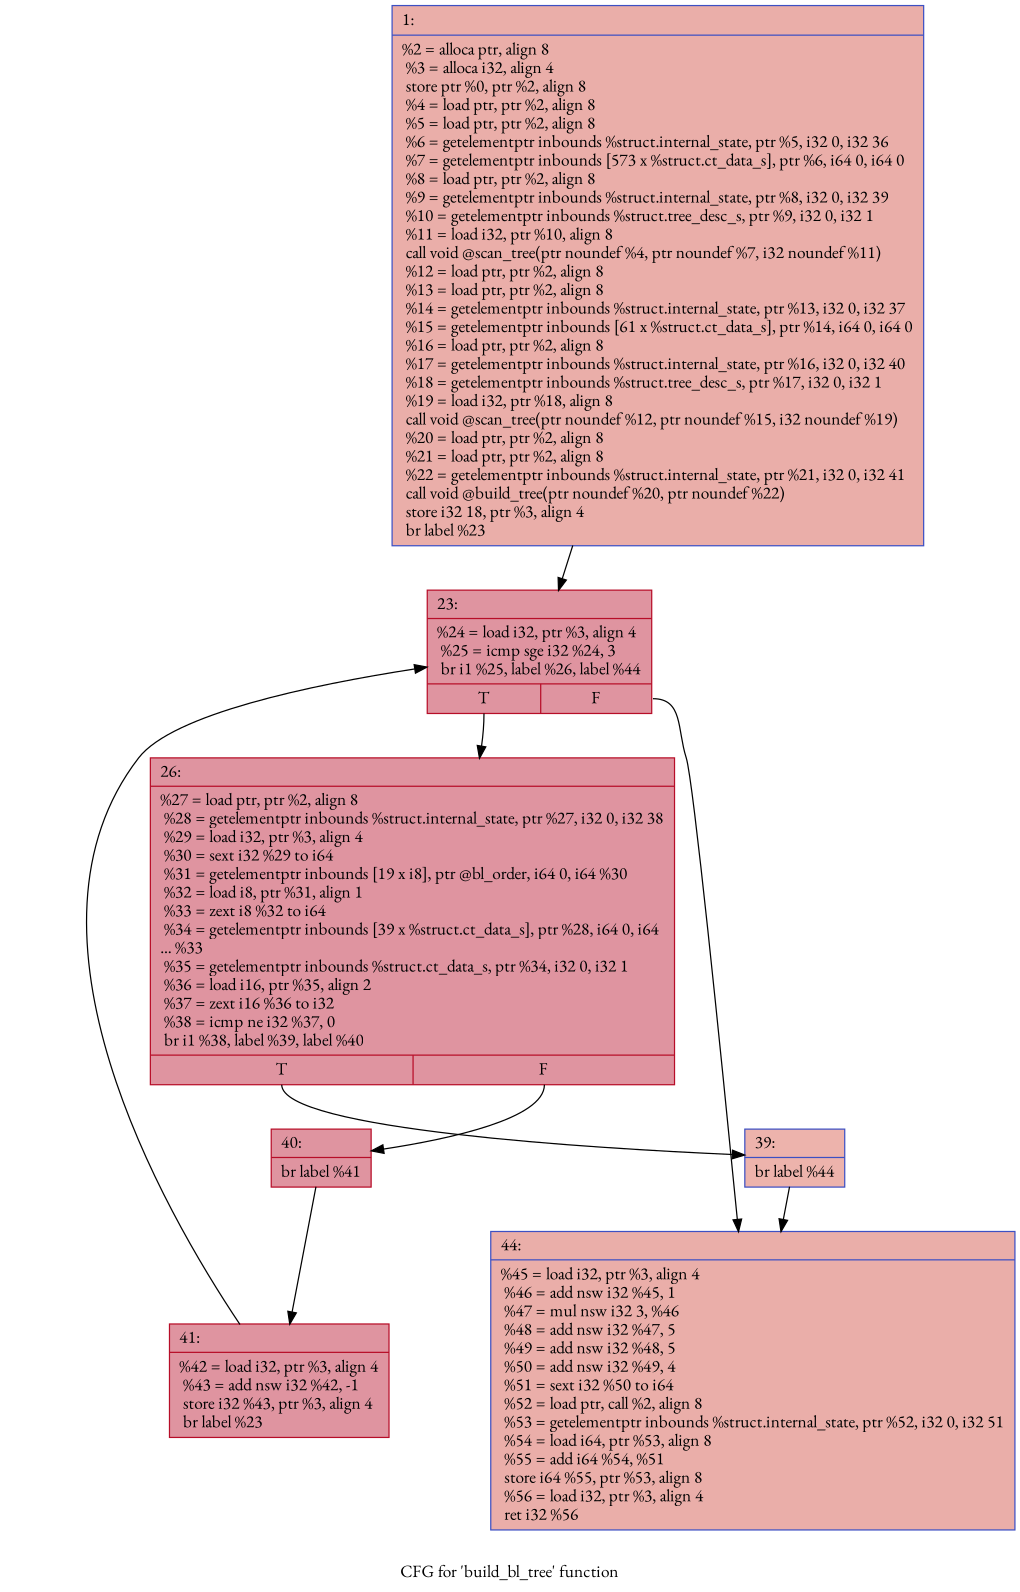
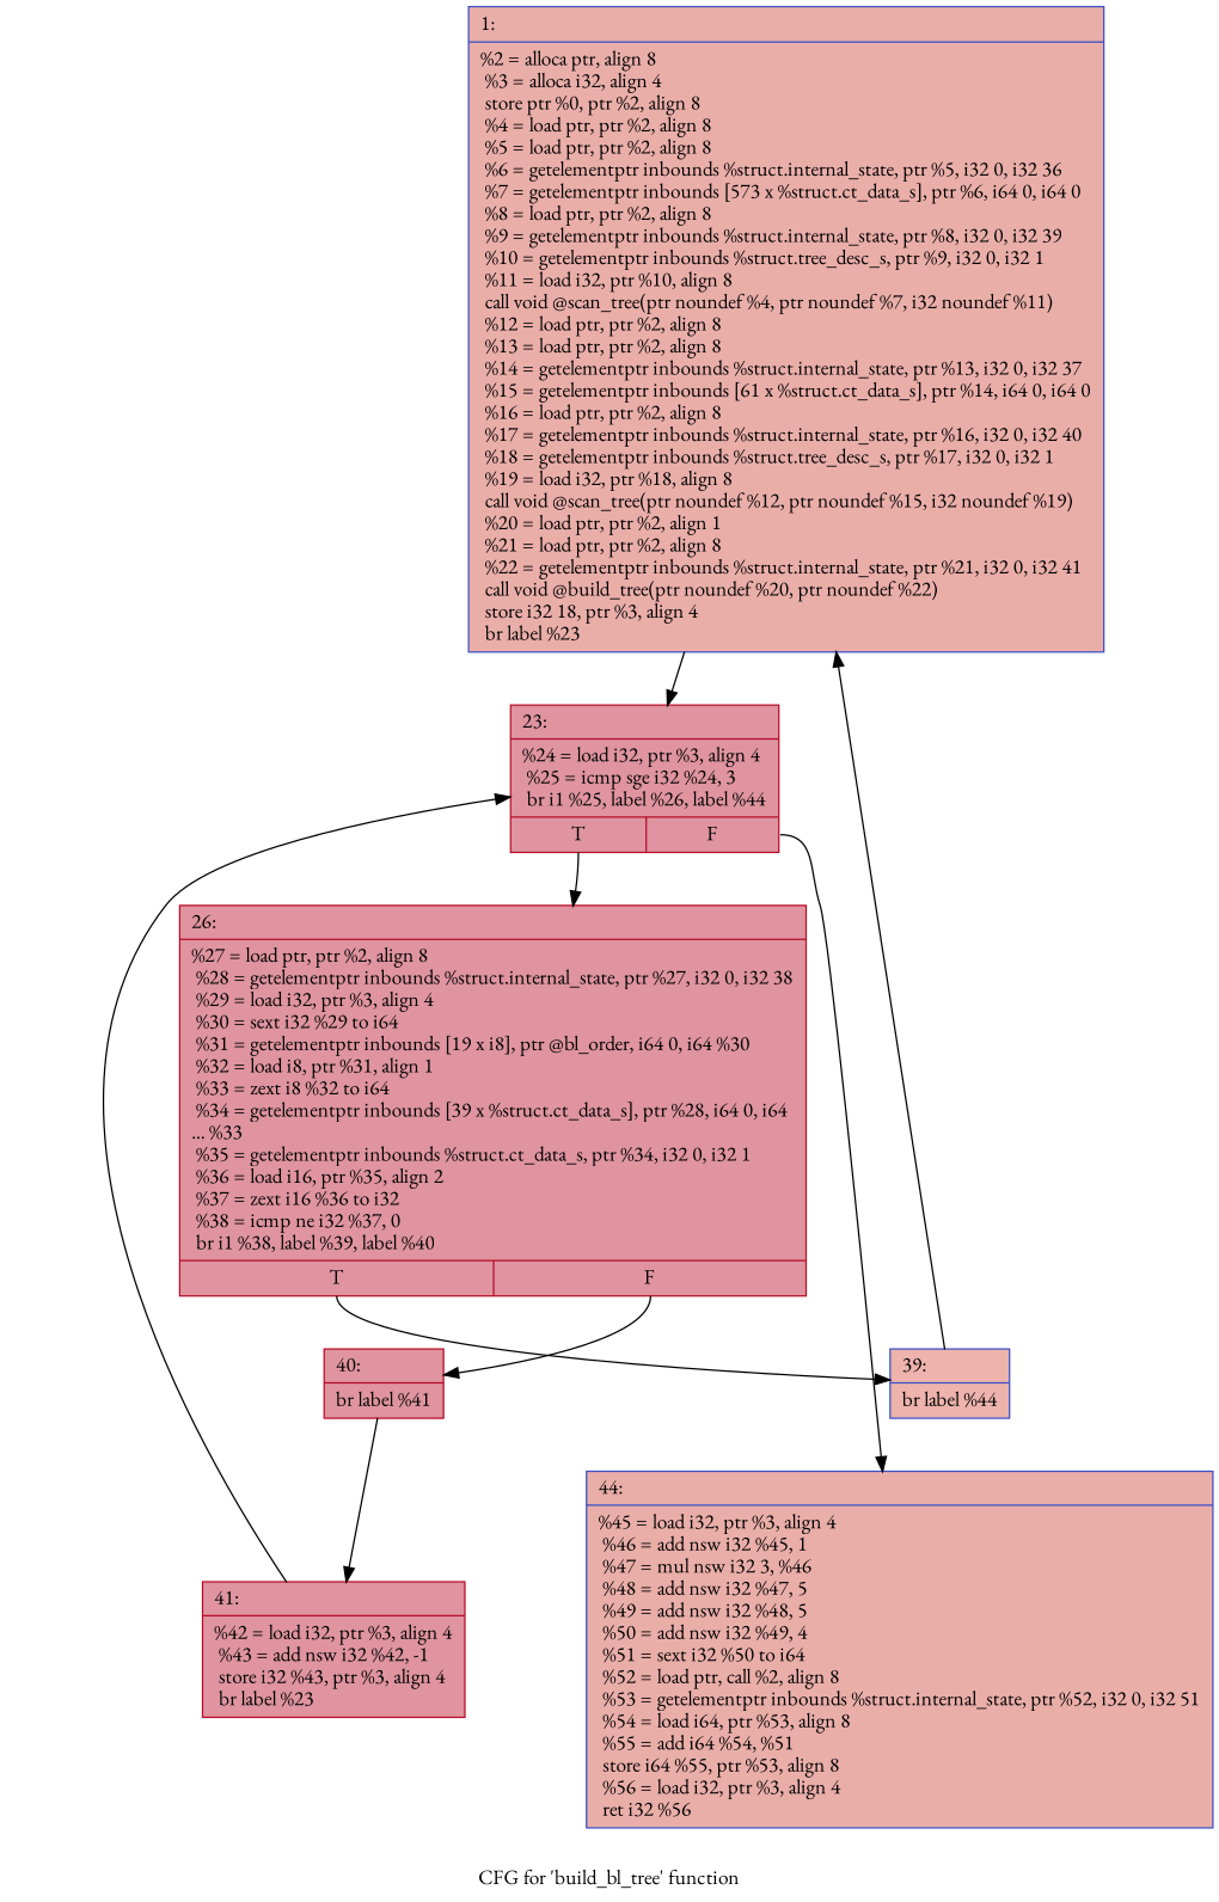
  digraph {
    fontname="EB Garamond"
    label="CFG for 'build_bl_tree' function"
    node [color="#b70d28ff" fillcolor="#b70d2870" fontname="EB Garamond" shape=record style=filled]
    edge [fontname="EB Garamond"]
-   n1 [color="#3d50c3ff" fillcolor="#d0473d70" label="{1:\l|  %2 = alloca ptr, align 8\l  %3 = alloca i32, align 4\l  store ptr %0, ptr %2, align 8\l  %4 = load ptr, ptr %2, align 8\l  %5 = load ptr, ptr %2, align 8\l  %6 = getelementptr inbounds %struct.internal_state, ptr %5, i32 0, i32 36\l  %7 = getelementptr inbounds [573 x %struct.ct_data_s], ptr %6, i64 0, i64 0\l  %8 = load ptr, ptr %2, align 8\l  %9 = getelementptr inbounds %struct.internal_state, ptr %8, i32 0, i32 39\l  %10 = getelementptr inbounds %struct.tree_desc_s, ptr %9, i32 0, i32 1\l  %11 = load i32, ptr %10, align 8\l  call void @scan_tree(ptr noundef %4, ptr noundef %7, i32 noundef %11)\l  %12 = load ptr, ptr %2, align 8\l  %13 = load ptr, ptr %2, align 8\l  %14 = getelementptr inbounds %struct.internal_state, ptr %13, i32 0, i32 37\l  %15 = getelementptr inbounds [61 x %struct.ct_data_s], ptr %14, i64 0, i64 0\l  %16 = load ptr, ptr %2, align 8\l  %17 = getelementptr inbounds %struct.internal_state, ptr %16, i32 0, i32 40\l  %18 = getelementptr inbounds %struct.tree_desc_s, ptr %17, i32 0, i32 1\l  %19 = load i32, ptr %18, align 8\l  call void @scan_tree(ptr noundef %12, ptr noundef %15, i32 noundef %19)\l  %20 = load ptr, ptr %2, align 8\l  %21 = load ptr, ptr %2, align 8\l  %22 = getelementptr inbounds %struct.internal_state, ptr %21, i32 0, i32 41\l  call void @build_tree(ptr noundef %20, ptr noundef %22)\l  store i32 18, ptr %3, align 4\l  br label %23\l}"]
+   n1 [color="#3d50c3ff" fillcolor="#d0473d70" label="{1:\l|  %2 = alloca ptr, align 8\l  %3 = alloca i32, align 4\l  store ptr %0, ptr %2, align 8\l  %4 = load ptr, ptr %2, align 8\l  %5 = load ptr, ptr %2, align 8\l  %6 = getelementptr inbounds %struct.internal_state, ptr %5, i32 0, i32 36\l  %7 = getelementptr inbounds [573 x %struct.ct_data_s], ptr %6, i64 0, i64 0\l  %8 = load ptr, ptr %2, align 8\l  %9 = getelementptr inbounds %struct.internal_state, ptr %8, i32 0, i32 39\l  %10 = getelementptr inbounds %struct.tree_desc_s, ptr %9, i32 0, i32 1\l  %11 = load i32, ptr %10, align 8\l  call void @scan_tree(ptr noundef %4, ptr noundef %7, i32 noundef %11)\l  %12 = load ptr, ptr %2, align 8\l  %13 = load ptr, ptr %2, align 8\l  %14 = getelementptr inbounds %struct.internal_state, ptr %13, i32 0, i32 37\l  %15 = getelementptr inbounds [61 x %struct.ct_data_s], ptr %14, i64 0, i64 0\l  %16 = load ptr, ptr %2, align 8\l  %17 = getelementptr inbounds %struct.internal_state, ptr %16, i32 0, i32 40\l  %18 = getelementptr inbounds %struct.tree_desc_s, ptr %17, i32 0, i32 1\l  %19 = load i32, ptr %18, align 8\l  call void @scan_tree(ptr noundef %12, ptr noundef %15, i32 noundef %19)\l  %20 = load ptr, ptr %2, align 1\l  %21 = load ptr, ptr %2, align 8\l  %22 = getelementptr inbounds %struct.internal_state, ptr %21, i32 0, i32 41\l  call void @build_tree(ptr noundef %20, ptr noundef %22)\l  store i32 18, ptr %3, align 4\l  br label %23\l}"]
    n2 [label="{23:\l|  %24 = load i32, ptr %3, align 4\l  %25 = icmp sge i32 %24, 3\l  br i1 %25, label %26, label %44\l|{<s0>T|<s1>F}}"]
    n3 [label="{26:\l|  %27 = load ptr, ptr %2, align 8\l  %28 = getelementptr inbounds %struct.internal_state, ptr %27, i32 0, i32 38\l  %29 = load i32, ptr %3, align 4\l  %30 = sext i32 %29 to i64\l  %31 = getelementptr inbounds [19 x i8], ptr @bl_order, i64 0, i64 %30\l  %32 = load i8, ptr %31, align 1\l  %33 = zext i8 %32 to i64\l  %34 = getelementptr inbounds [39 x %struct.ct_data_s], ptr %28, i64 0, i64\l... %33\l  %35 = getelementptr inbounds %struct.ct_data_s, ptr %34, i32 0, i32 1\l  %36 = load i16, ptr %35, align 2\l  %37 = zext i16 %36 to i32\l  %38 = icmp ne i32 %37, 0\l  br i1 %38, label %39, label %40\l|{<s0>T|<s1>F}}"]
    n4 [color="#3d50c3ff" fillcolor="#d0473d70" label="{44:\l|  %45 = load i32, ptr %3, align 4\l  %46 = add nsw i32 %45, 1\l  %47 = mul nsw i32 3, %46\l  %48 = add nsw i32 %47, 5\l  %49 = add nsw i32 %48, 5\l  %50 = add nsw i32 %49, 4\l  %51 = sext i32 %50 to i64\l  %52 = load ptr, call %2, align 8\l  %53 = getelementptr inbounds %struct.internal_state, ptr %52, i32 0, i32 51\l  %54 = load i64, ptr %53, align 8\l  %55 = add i64 %54, %51\l  store i64 %55, ptr %53, align 8\l  %56 = load i32, ptr %3, align 4\l  ret i32 %56\l}"]
    n5 [color="#3d50c3ff" fillcolor="#d6524470" label="{39:\l|  br label %44\l}"]
    n6 [label="{40:\l|  br label %41\l}"]
    n7 [label="{41:\l|  %42 = load i32, ptr %3, align 4\l  %43 = add nsw i32 %42, -1\l  store i32 %43, ptr %3, align 4\l  br label %23\l}"]
    n1 -> n2
    n2 -> n3 [tailport=s0]
    n2 -> n4 [tailport=s1]
    n3 -> n5 [tailport=s0]
    n3 -> n6 [tailport=s1]
-   n5 -> n4
+   n5 -> n1
    n6 -> n7
    n7 -> n2
  }
